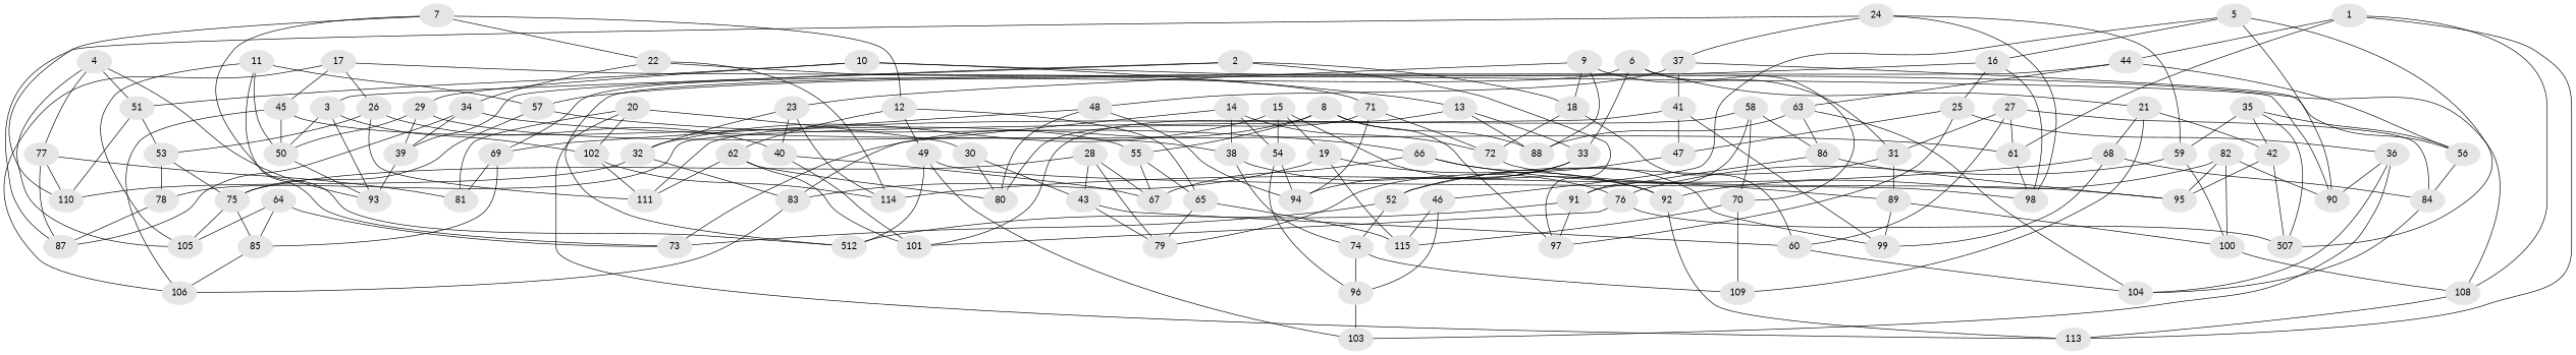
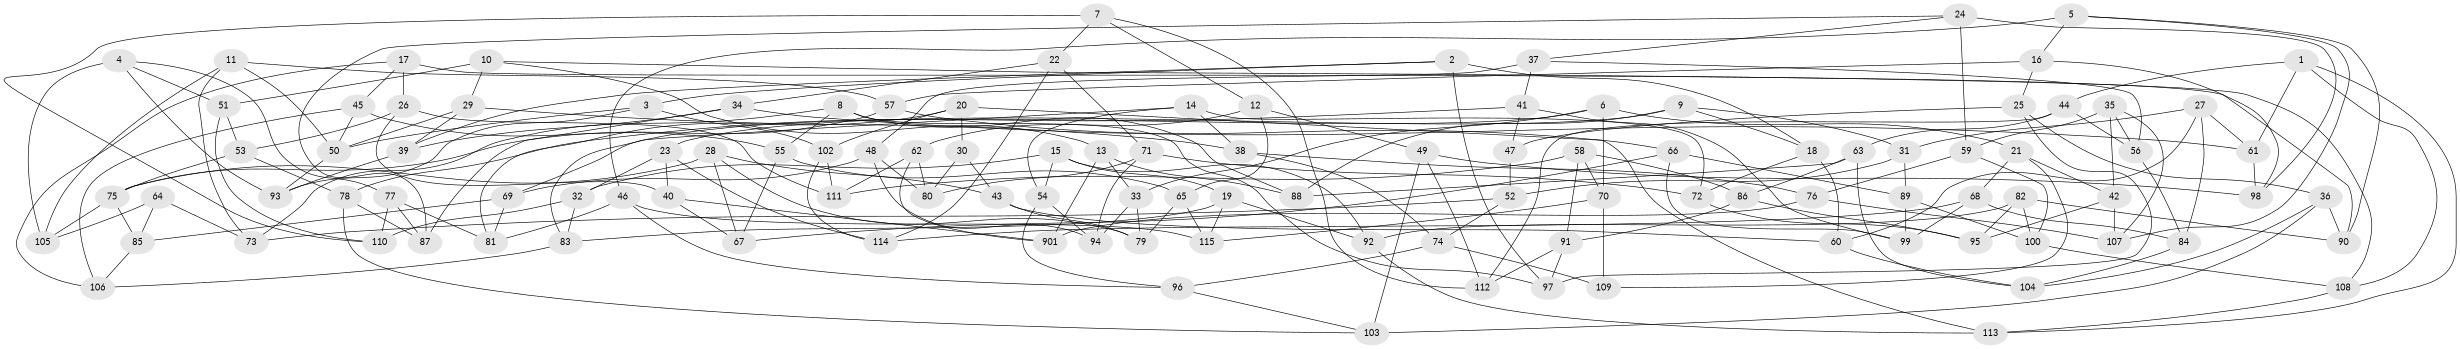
  graph {
    fontname=Lato
    node [color=gray90 fontname=Lato style=filled]
    edge [fontname=Lato]
    1
    44
    61
    108
    113
-   112 [label=512]
+   112
    56
    63
    98
    2
    3
    18
    39
    97
    50
    93
    102
    72
    60
    114
    111
    4
    51
    77
    105
    110
    53
    81
    87
    5
    16
    46
    90
-   107 [label=507]
+   107
    57
    25
    115
    96
    6
    21
    33
    69
    70
    42
    68
    109
    79
    94
    85
    7
    12
    22
    49
    62
    65
    34
    71
    8
    55
    73
    88
    67
    9
    23
    31
    32
    40
    52
    89
    10
    13
    29
-   101
+   101 [label=901]
    38
    11
    75
    66
    103
    80
    14
    54
    83
    74
    76
    95
    106
    15
    19
    92
    36
    47
    17
    26
    45
    104
    20
    30
    43
    84
    99
    24
    37
    59
    41
    48
    100
    78
    27
    28
    35
    86
    64
    58
    91
    82
    1 -- 44
    1 -- 61
    1 -- 108
    1 -- 113
    44 -- 112
    44 -- 56
    44 -- 63
    61 -- 98
    108 -- 113
    56 -- 84
    63 -- 88
    63 -- 104
    63 -- 86
    2 -- 3
    2 -- 18
    2 -- 39
    2 -- 97
    3 -- 50
    3 -- 93
    3 -- 102
    18 -- 72
    18 -- 60
    39 -- 93
    50 -- 93
    102 -- 114
    102 -- 111
    72 -- 95
    60 -- 104
    4 -- 93
    4 -- 51
    4 -- 77
    4 -- 105
    51 -- 110
    51 -- 53
    77 -- 110
    77 -- 81
    77 -- 87
    53 -- 75
    53 -- 78
    5 -- 16
    5 -- 46
    5 -- 90
    5 -- 107
    16 -- 98
    16 -- 57
    16 -- 25
+   46 -- 81
    46 -- 115
    46 -- 96
    57 -- 75
    57 -- 66
    25 -- 97
    25 -- 36
    25 -- 47
    96 -- 103
    6 -- 21
    6 -- 33
    6 -- 69
    6 -- 70
    21 -- 42
    21 -- 68
    21 -- 109
    33 -- 79
    33 -- 94
    69 -- 81
    69 -- 85
    70 -- 115
    70 -- 109
    42 -- 107
    42 -- 95
    68 -- 114
    68 -- 84
    68 -- 99
    85 -- 106
    7 -- 112
    7 -- 110
    7 -- 12
    7 -- 22
    12 -- 49
    12 -- 62
    12 -- 65
    22 -- 114
    22 -- 34
    22 -- 71
    49 -- 112
    49 -- 98
    49 -- 103
    62 -- 111
    62 -- 101
    62 -- 80
    65 -- 115
    65 -- 79
    34 -- 61
    34 -- 39
    34 -- 87
    71 -- 72
    71 -- 94
    71 -- 80
    8 -- 97
    8 -- 55
    8 -- 73
    8 -- 88
    55 -- 65
    55 -- 67
    9 -- 18
    9 -- 88
    9 -- 23
    9 -- 31
    23 -- 114
    23 -- 32
    23 -- 40
    31 -- 52
    31 -- 89
    32 -- 110
    32 -- 83
    40 -- 67
    40 -- 101
    52 -- 73
    52 -- 74
    89 -- 99
    89 -- 100
    10 -- 108
    10 -- 51
    10 -- 13
    10 -- 29
    13 -- 33
    13 -- 88
    13 -- 101
    29 -- 39
    29 -- 50
    29 -- 38
    38 -- 74
    38 -- 76
    11 -- 50
    11 -- 105
    11 -- 57
    11 -- 73
    75 -- 105
    75 -- 85
    66 -- 67
    66 -- 89
    66 -- 99
    14 -- 72
    14 -- 38
    14 -- 54
    14 -- 83
    54 -- 96
    54 -- 94
    83 -- 106
    74 -- 96
    74 -- 109
    76 -- 107
    76 -- 101
    15 -- 32
    15 -- 54
    15 -- 19
    15 -- 92
    19 -- 115
    19 -- 83
    19 -- 92
    92 -- 113
    36 -- 90
    36 -- 103
    36 -- 104
    47 -- 52
    17 -- 90
    17 -- 106
    17 -- 26
    17 -- 45
    26 -- 111
    26 -- 53
    26 -- 40
    45 -- 50
    45 -- 55
    45 -- 106
    20 -- 113
    20 -- 102
    20 -- 81
    20 -- 30
    30 -- 80
    30 -- 43
    43 -- 60
    43 -- 79
    84 -- 104
    24 -- 98
    24 -- 87
    24 -- 37
    24 -- 59
    37 -- 56
    37 -- 41
    37 -- 48
    59 -- 76
    59 -- 100
    41 -- 47
    41 -- 99
    41 -- 78
    48 -- 69
    48 -- 94
    48 -- 80
    100 -- 108
    78 -- 87
+   78 -- 103
    27 -- 61
    27 -- 60
    27 -- 31
    27 -- 84
    28 -- 79
    28 -- 67
    28 -- 75
    28 -- 43
    35 -- 56
    35 -- 107
    35 -- 42
    35 -- 59
    86 -- 95
    86 -- 91
    64 -- 105
    64 -- 85
    64 -- 73
    58 -- 111
    58 -- 70
    58 -- 86
    58 -- 91
    91 -- 112
    91 -- 97
    82 -- 90
    82 -- 95
    82 -- 92
    82 -- 100
  }
